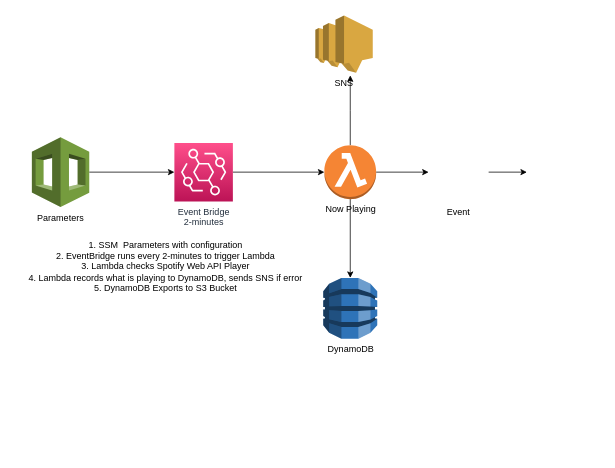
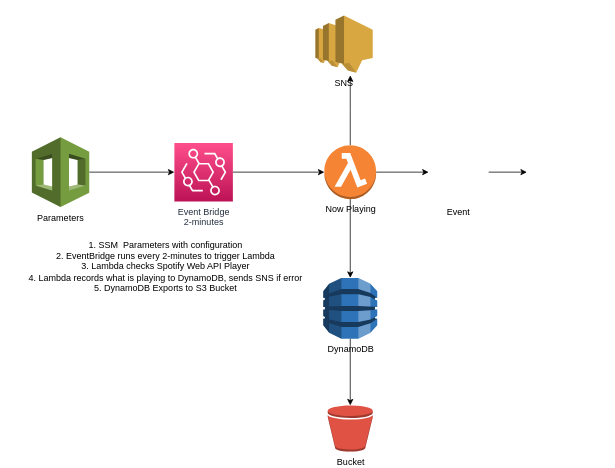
  <mxCell id="0" />
  <mxCell id="1" parent="0" />
  <mxCell id="2" style="edgeStyle=orthogonalEdgeStyle;rounded=0;orthogonalLoop=1;jettySize=auto;html=1;" edge="1" parent="1" source="3" target="15"><mxGeometry relative="1" as="geometry" /></mxCell>
  <mxCell id="3" value="Parameters" style="outlineConnect=0;dashed=0;verticalLabelPosition=bottom;verticalAlign=top;align=center;html=1;shape=mxgraph.aws3.cloudformation;fillColor=#759C3E;gradientColor=none;" vertex="1" parent="1"><mxGeometry x="42" y="182.5" width="76.5" height="93" as="geometry" /></mxCell>
  <mxCell id="4" value="&lt;div&gt;SNS&lt;/div&gt;" style="outlineConnect=0;dashed=0;verticalLabelPosition=bottom;verticalAlign=top;align=center;html=1;shape=mxgraph.aws3.sns;fillColor=#D9A741;gradientColor=none;" vertex="1" parent="1"><mxGeometry x="420" y="20" width="76.5" height="76.5" as="geometry" /></mxCell>
+ <mxCell id="5" style="edgeStyle=orthogonalEdgeStyle;rounded=0;orthogonalLoop=1;jettySize=auto;html=1;entryX=0.5;entryY=0;entryDx=0;entryDy=0;entryPerimeter=0;" edge="1" parent="1" source="6" target="7"><mxGeometry relative="1" as="geometry" /></mxCell>
  <mxCell id="6" value="DynamoDB" style="outlineConnect=0;dashed=0;verticalLabelPosition=bottom;verticalAlign=top;align=center;html=1;shape=mxgraph.aws3.dynamo_db;fillColor=#2E73B8;gradientColor=none;" vertex="1" parent="1"><mxGeometry x="430.5" y="370" width="72" height="81" as="geometry" /></mxCell>
+ <mxCell id="7" value="&lt;div&gt;Bucket&lt;/div&gt;" style="outlineConnect=0;dashed=0;verticalLabelPosition=bottom;verticalAlign=top;align=center;html=1;shape=mxgraph.aws3.bucket;fillColor=#E05243;gradientColor=none;" vertex="1" parent="1"><mxGeometry x="436.5" y="540" width="60" height="61.5" as="geometry" /></mxCell>
  <mxCell id="8" style="edgeStyle=orthogonalEdgeStyle;rounded=0;orthogonalLoop=1;jettySize=auto;html=1;exitX=1;exitY=0.5;exitDx=0;exitDy=0;exitPerimeter=0;entryX=0;entryY=0.5;entryDx=0;entryDy=0;" edge="1" parent="1" source="11" target="13"><mxGeometry relative="1" as="geometry" /></mxCell>
  <mxCell id="9" style="edgeStyle=orthogonalEdgeStyle;rounded=0;orthogonalLoop=1;jettySize=auto;html=1;entryX=0.5;entryY=0;entryDx=0;entryDy=0;entryPerimeter=0;" edge="1" parent="1" source="11" target="6"><mxGeometry relative="1" as="geometry"><mxPoint x="466.5" y="360" as="targetPoint" /></mxGeometry></mxCell>
  <mxCell id="10" style="edgeStyle=orthogonalEdgeStyle;rounded=0;orthogonalLoop=1;jettySize=auto;html=1;" edge="1" parent="1" source="11"><mxGeometry relative="1" as="geometry"><mxPoint x="466.5" y="100" as="targetPoint" /></mxGeometry></mxCell>
  <mxCell id="11" value="Now Playing" style="outlineConnect=0;dashed=0;verticalLabelPosition=bottom;verticalAlign=top;align=center;html=1;shape=mxgraph.aws3.lambda_function;fillColor=#F58534;gradientColor=none;" vertex="1" parent="1"><mxGeometry x="432" y="193" width="69" height="72" as="geometry" /></mxCell>
  <mxCell id="12" style="edgeStyle=orthogonalEdgeStyle;rounded=0;orthogonalLoop=1;jettySize=auto;html=1;" edge="1" parent="1" source="13" target="16"><mxGeometry relative="1" as="geometry" /></mxCell>
  <mxCell id="13" value="Event" style="shape=image;verticalLabelPosition=bottom;labelBackgroundColor=default;verticalAlign=top;aspect=fixed;imageAspect=0;image=https://www.buysocialbuzz.com/wp-content/uploads/2018/10/spotify-logo.png;" vertex="1" parent="1"><mxGeometry x="571" y="189" width="80" height="80" as="geometry" /></mxCell>
  <mxCell id="14" style="edgeStyle=orthogonalEdgeStyle;rounded=0;orthogonalLoop=1;jettySize=auto;html=1;exitX=1;exitY=0.5;exitDx=0;exitDy=0;exitPerimeter=0;entryX=0;entryY=0.5;entryDx=0;entryDy=0;entryPerimeter=0;" edge="1" parent="1" source="15" target="11"><mxGeometry relative="1" as="geometry" /></mxCell>
  <mxCell id="15" value="&lt;div&gt;Event Bridge&lt;/div&gt;&lt;div&gt;2-minutes&lt;br&gt;&lt;/div&gt;" style="sketch=0;points=[[0,0,0],[0.25,0,0],[0.5,0,0],[0.75,0,0],[1,0,0],[0,1,0],[0.25,1,0],[0.5,1,0],[0.75,1,0],[1,1,0],[0,0.25,0],[0,0.5,0],[0,0.75,0],[1,0.25,0],[1,0.5,0],[1,0.75,0]];outlineConnect=0;fontColor=#232F3E;gradientColor=#FF4F8B;gradientDirection=north;fillColor=#BC1356;strokeColor=#ffffff;dashed=0;verticalLabelPosition=bottom;verticalAlign=top;align=center;html=1;fontSize=12;fontStyle=0;aspect=fixed;shape=mxgraph.aws4.resourceIcon;resIcon=mxgraph.aws4.eventbridge;" vertex="1" parent="1"><mxGeometry x="232" y="190" width="78" height="78" as="geometry" /></mxCell>
  <mxCell id="16" value="" style="shape=image;html=1;verticalAlign=top;verticalLabelPosition=bottom;labelBackgroundColor=#ffffff;imageAspect=0;aspect=fixed;image=https://cdn4.iconfinder.com/data/icons/ionicons/512/icon-headphone-128.png" vertex="1" parent="1"><mxGeometry x="702" y="181" width="96" height="96" as="geometry" /></mxCell>
  <mxCell id="17" value="1. SSM&amp;nbsp; Parameters with configuration&lt;div&gt;2. EventBridge runs every 2-minutes to trigger Lambda&lt;/div&gt;&lt;div&gt;3. Lambda checks Spotify Web API Player&lt;/div&gt;&lt;div&gt;4. Lambda records what is playing to DynamoDB, sends SNS if error&lt;/div&gt;&lt;div&gt;5. DynamoDB Exports to S3 Bucket&lt;br&gt;&lt;/div&gt;" style="text;html=1;align=center;verticalAlign=middle;resizable=0;points=[];autosize=1;strokeColor=none;fillColor=none;" vertex="1" parent="1"><mxGeometry x="20" y="310" width="400" height="90" as="geometry" /></mxCell>
